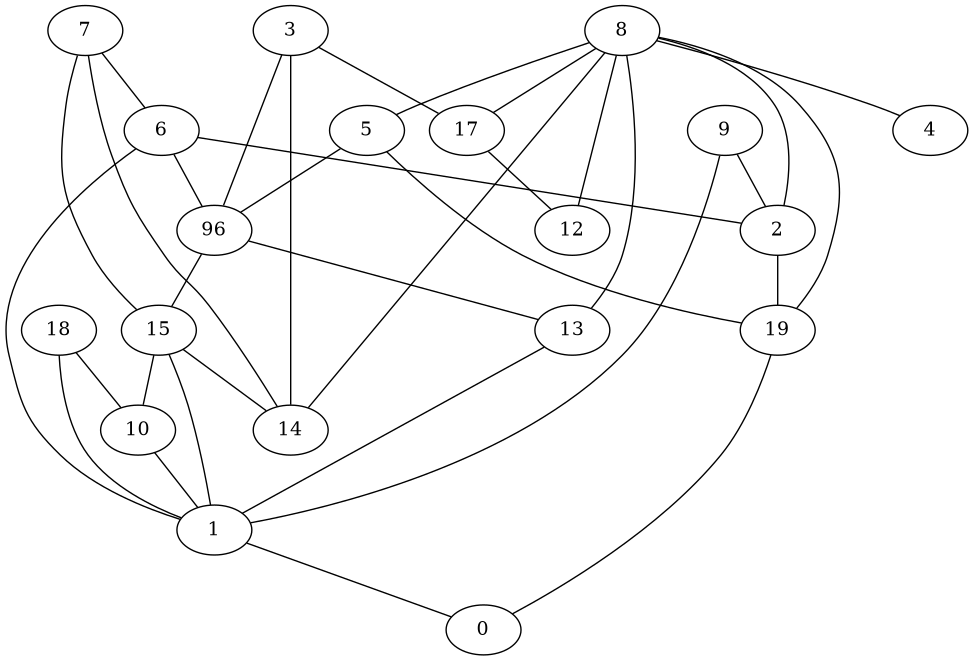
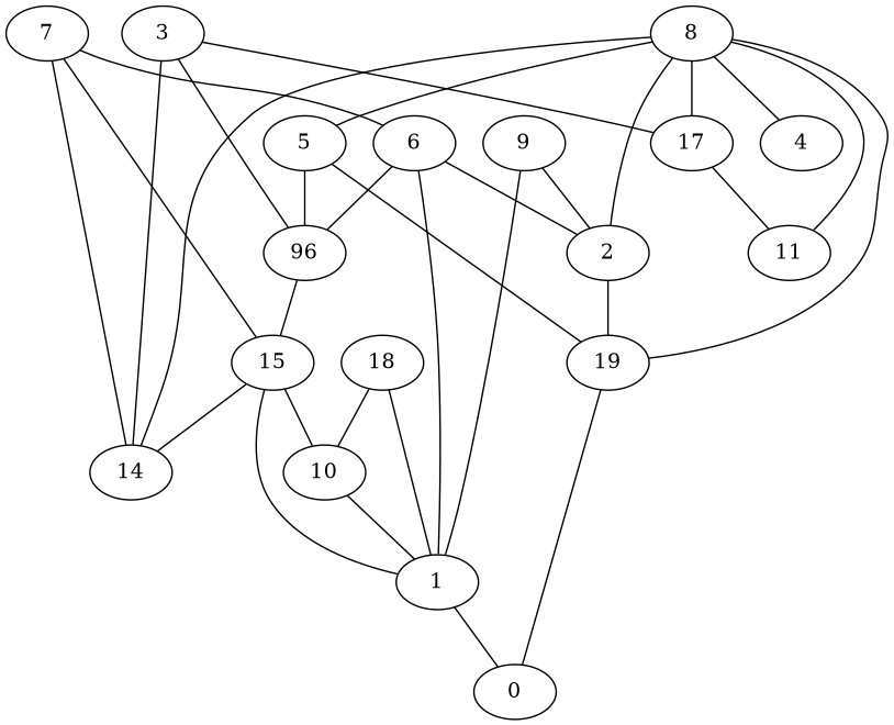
  digraph {
    edge [color=black dir=none]
    10
    1
    0
    2
    19
    7
    6
    14
    15
    n10 [label=96]
    17
-   11 [label=12]
+   11
    5
-   13
    8
    4
    3
    18
    9
    subgraph sub_1 {
      10
      1
      0
      2
      19
      7
      6
      14
      15
      n10
      17
      11
      5
-     13
      8
      4
      3
      18
      9
    }
    10 -> 1
    1 -> 0
    2 -> 19
    19 -> 0
    7 -> 6
    7 -> 14
    7 -> 15
    6 -> 1
    6 -> 2
    6 -> n10
    15 -> 10
    15 -> 1
    15 -> 14
    n10 -> 15
-   n10 -> 13
    17 -> 11
    5 -> 19
    5 -> n10
-   13 -> 1
    8 -> 2
    8 -> 19
    8 -> 14
    8 -> 17
    8 -> 11
    8 -> 5
-   8 -> 13
    8 -> 4
    3 -> 14
    3 -> n10
    3 -> 17
    18 -> 10
    18 -> 1
    9 -> 1
    9 -> 2
  }
